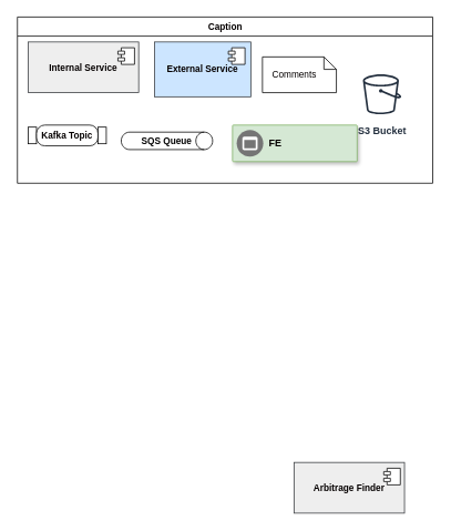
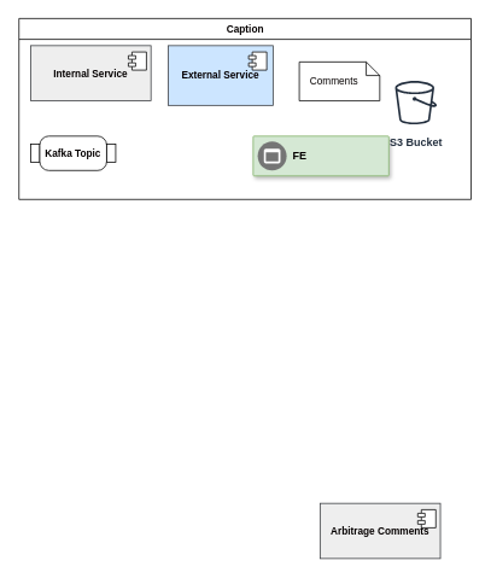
  <mxCell id="0" />
  <mxCell id="1" parent="0" />
  <mxCell id="2" value="Caption" style="swimlane;fontSize=11;fontColor=#050000;html=1;" parent="1" vertex="1"><mxGeometry x="20" y="20" width="500" height="200" as="geometry" /></mxCell>
  <mxCell id="3" value="Internal Service" style="html=1;dropTarget=0;rounded=0;shadow=0;glass=0;labelBackgroundColor=none;labelBorderColor=none;sketch=0;fontFamily=Helvetica;strokeColor=#36393d;fontStyle=1;fillColor=#eeeeee;whiteSpace=wrap;fontSize=11;fontColor=#050000;" parent="2" vertex="1"><mxGeometry x="13" y="30" width="133" height="61" as="geometry" /></mxCell>
  <mxCell id="4" value="" style="shape=module;jettyWidth=8;jettyHeight=4;rounded=0;shadow=0;glass=0;labelBackgroundColor=none;labelBorderColor=none;sketch=0;fontFamily=Helvetica;fontColor=default;strokeColor=default;gradientColor=none;html=1;fontSize=11;" parent="3" vertex="1"><mxGeometry x="1" width="20" height="20" relative="1" as="geometry"><mxPoint x="-25" y="7" as="offset" /></mxGeometry></mxCell>
  <mxCell id="5" value="External Service" style="html=1;dropTarget=0;labelBackgroundColor=none;labelBorderColor=none;fontStyle=1;whiteSpace=wrap;rounded=0;shadow=0;glass=0;sketch=0;fontFamily=Helvetica;fillColor=#cce5ff;strokeColor=#36393d;fontSize=11;fontColor=#050000;" parent="2" vertex="1"><mxGeometry x="165" y="30" width="116" height="66" as="geometry" /></mxCell>
  <mxCell id="6" value="" style="shape=module;jettyWidth=8;jettyHeight=4;labelBackgroundColor=none;labelBorderColor=none;gradientColor=none;html=1;rounded=0;shadow=0;glass=0;sketch=0;fontFamily=Helvetica;fontColor=default;fontSize=11;" parent="5" vertex="1"><mxGeometry x="1" width="20" height="20" relative="1" as="geometry"><mxPoint x="-27" y="7" as="offset" /></mxGeometry></mxCell>
- <mxCell id="7" value="Comments" style="shape=note;size=15;align=left;spacingLeft=10;html=1;whiteSpace=wrap;rounded=0;fontSize=11;fontColor=#050000;" parent="2" vertex="1"><mxGeometry x="295" y="48" width="89" height="43" as="geometry" /></mxCell>
- <mxCell id="8" value="Kafka Topic" style="html=1;shape=mxgraph.sysml.isControl;whiteSpace=wrap;align=center;labelBackgroundColor=none;labelBorderColor=none;gradientColor=none;fontStyle=1;fontSize=11;fontColor=#050000;" parent="2" vertex="1"><mxGeometry x="13" y="130.0" width="94" height="25" as="geometry" /></mxCell>
- <mxCell id="9" value="SQS Queue" style="strokeWidth=1;html=1;shape=mxgraph.flowchart.direct_data;whiteSpace=wrap;rounded=0;shadow=0;glass=0;labelBackgroundColor=none;labelBorderColor=none;sketch=0;fontFamily=Helvetica;fontColor=default;gradientColor=none;fontStyle=1;fontSize=11;" parent="2" vertex="1"><mxGeometry x="125" y="138.5" width="110" height="21" as="geometry" /></mxCell>
+ <mxCell id="7" value="Comments" style="shape=note;size=15;align=left;spacingLeft=10;html=1;whiteSpace=wrap;rounded=0;fontSize=11;fontColor=#050000;" parent="2" vertex="1"><mxGeometry x="310" y="48" width="89" height="43" as="geometry" /></mxCell>
+ <mxCell id="8" value="Kafka Topic" style="html=1;shape=mxgraph.sysml.isControl;whiteSpace=wrap;align=center;labelBackgroundColor=none;labelBorderColor=none;gradientColor=none;fontStyle=1;fontSize=11;fontColor=#050000;" parent="2" vertex="1"><mxGeometry x="13" y="130.0" width="94" height="38" as="geometry" /></mxCell>
  <mxCell id="10" value="" style="strokeColor=#82b366;shadow=1;strokeWidth=1;rounded=1;absoluteArcSize=1;arcSize=2;html=1;fontStyle=1;labelBorderColor=default;labelBackgroundColor=none;fontSize=12;fillColor=#d5e8d4;" parent="2" vertex="1"><mxGeometry x="259" y="130" width="150" height="44" as="geometry" /></mxCell>
  <mxCell id="11" value="&lt;b&gt;FE&lt;/b&gt;" style="sketch=0;dashed=0;connectable=0;html=1;fillColor=#757575;strokeColor=none;shape=mxgraph.gcp2.frontend_platform_services;part=1;labelPosition=right;verticalLabelPosition=middle;align=left;verticalAlign=middle;spacingLeft=5;fontSize=12;labelBackgroundColor=none;labelBorderColor=none;fontColor=#050000;" parent="10" vertex="1"><mxGeometry y="0.5" width="32" height="32" relative="1" as="geometry"><mxPoint x="5" y="-16" as="offset" /></mxGeometry></mxCell>
  <mxCell id="12" value="S3 Bucket" style="sketch=0;outlineConnect=0;fontColor=#232F3E;gradientColor=none;strokeColor=#232F3E;fillColor=#ffffff;dashed=0;verticalLabelPosition=bottom;verticalAlign=top;align=center;html=1;fontSize=12;fontStyle=1;aspect=fixed;shape=mxgraph.aws4.resourceIcon;resIcon=mxgraph.aws4.bucket;" parent="2" vertex="1"><mxGeometry x="409" y="63" width="60" height="60" as="geometry" /></mxCell>
- <mxCell id="13" value="Arbitrage Finder" style="html=1;dropTarget=0;rounded=0;shadow=0;glass=0;labelBackgroundColor=none;labelBorderColor=none;sketch=0;fontFamily=Helvetica;strokeColor=#36393d;fontStyle=1;fillColor=#eeeeee;whiteSpace=wrap;fontSize=11;fontColor=#050000;" parent="1" vertex="1"><mxGeometry x="353" y="556" width="133" height="61" as="geometry" /></mxCell>
+ <mxCell id="13" value="Arbitrage Comments" style="html=1;dropTarget=0;rounded=0;shadow=0;glass=0;labelBackgroundColor=none;labelBorderColor=none;sketch=0;fontFamily=Helvetica;strokeColor=#36393d;fontStyle=1;fillColor=#eeeeee;whiteSpace=wrap;fontSize=11;fontColor=#050000;" parent="1" vertex="1"><mxGeometry x="353" y="556" width="133" height="61" as="geometry" /></mxCell>
  <mxCell id="14" value="" style="shape=module;jettyWidth=8;jettyHeight=4;rounded=0;shadow=0;glass=0;labelBackgroundColor=none;labelBorderColor=none;sketch=0;fontFamily=Helvetica;fontColor=default;strokeColor=default;gradientColor=none;html=1;fontSize=11;" parent="13" vertex="1"><mxGeometry x="1" width="20" height="20" relative="1" as="geometry"><mxPoint x="-25" y="7" as="offset" /></mxGeometry></mxCell>
